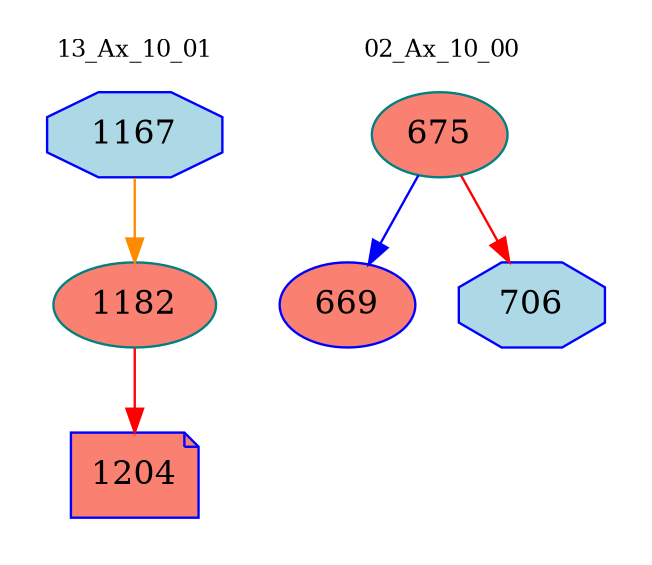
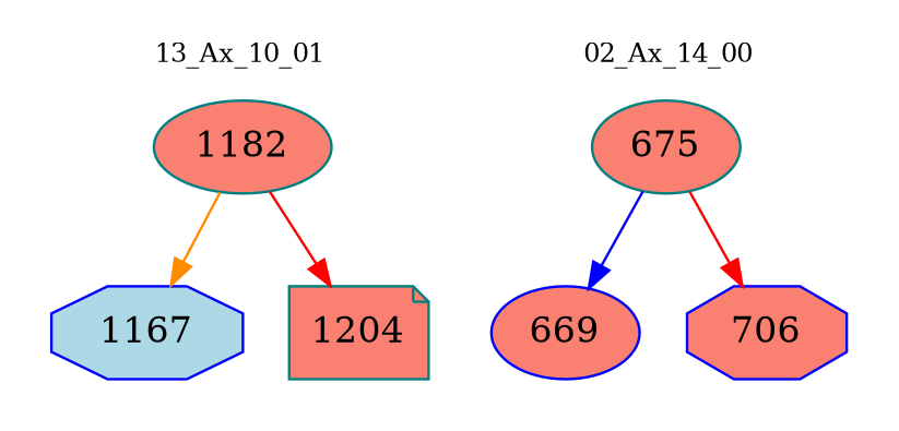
  digraph {
    node [color=blue fillcolor=salmon shape=ellipse style=filled]
    edge [color=red]
    n1 [color=teal label=1182]
    n2 [fillcolor=lightblue label=1167 shape=octagon]
-   n3 [label=1204 shape=note]
+   n3 [color=teal label=1204 shape=note]
    n4 [color=teal label=675]
    n5 [label=669]
-   n6 [fillcolor=lightblue label=706 shape=octagon]
+   n6 [label=706 shape=octagon]
    subgraph cluster_1 {
      color=white
      fontsize=10
      label="13_Ax_10_01"
      n1
      n2
      n3
    }
    subgraph cluster_2 {
      color=white
      fontsize=10
-     label="02_Ax_10_00"
+     label="02_Ax_14_00"
      n4
      n5
      n6
    }
-   n2 -> n1 [color=darkorange]
+   n1 -> n2 [color=darkorange]
    n1 -> n3
    n4 -> n5 [color=blue]
    n4 -> n6
  }
